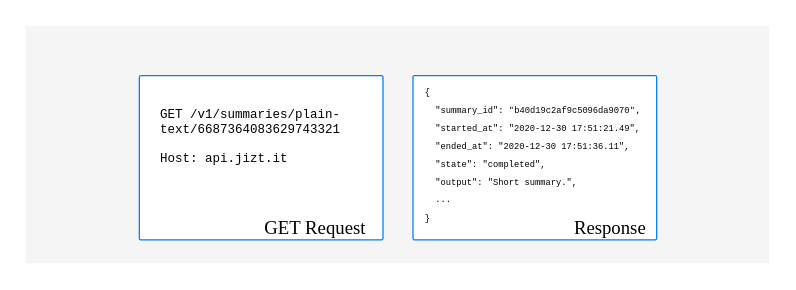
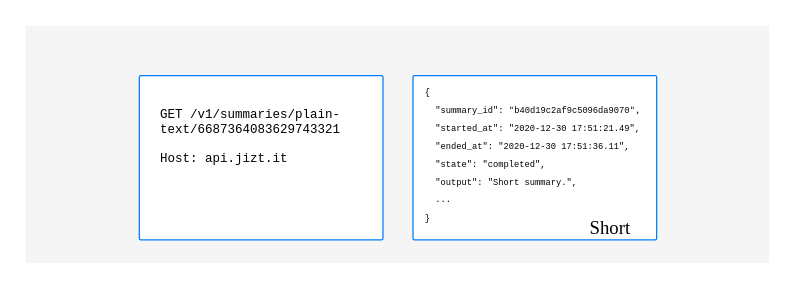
  <mxCell id="0" />
  <mxCell id="1" parent="0" />
  <mxCell id="2" value="" style="rounded=0;whiteSpace=wrap;html=1;strokeColor=none;fillColor=#F5F5F5;" vertex="1" parent="1"><mxGeometry x="20" y="20" width="595" height="190" as="geometry" /></mxCell>
  <mxCell id="3" value="" style="rounded=1;whiteSpace=wrap;html=1;arcSize=1;strokeColor=#007cffff;fillColor=#FFFFFF;fontFamily=Ubuntu;fontSource=https%3A%2F%2Ffonts.googleapis.com%2Fcss%3Ffamily%3DUbuntu;" vertex="1" parent="1"><mxGeometry x="111" y="60" width="195" height="131.44" as="geometry" /></mxCell>
  <mxCell id="4" value="" style="rounded=1;whiteSpace=wrap;html=1;arcSize=1;strokeColor=#007cffff;fillColor=#FFFFFF;fontFamily=Ubuntu;fontSource=https%3A%2F%2Ffonts.googleapis.com%2Fcss%3Ffamily%3DUbuntu;" vertex="1" parent="1"><mxGeometry x="330" y="60" width="195" height="131.44" as="geometry" /></mxCell>
  <mxCell id="5" value="&lt;div style=&quot;font-size: 10px&quot;&gt;&lt;font style=&quot;font-size: 10px&quot;&gt;GET /v1/summaries/plain-text/6687364083629743321&lt;/font&gt;&lt;/div&gt;&lt;div style=&quot;font-size: 10px&quot;&gt;&lt;font style=&quot;font-size: 10px&quot;&gt;&lt;br&gt;&lt;/font&gt;&lt;/div&gt;&lt;div style=&quot;font-size: 10px&quot;&gt;&lt;font style=&quot;font-size: 10px&quot;&gt;Host: api.jizt.it&lt;br&gt;&lt;/font&gt;&lt;/div&gt;" style="text;html=1;fillColor=none;align=left;verticalAlign=middle;rounded=0;labelPosition=center;verticalLabelPosition=middle;fontFamily=Courier New;labelBorderColor=none;spacing=0;spacingLeft=0;whiteSpace=wrap;" vertex="1" parent="1"><mxGeometry x="128" y="67" width="161" height="84.01" as="geometry" /></mxCell>
- <mxCell id="6" value="GET &lt;font style=&quot;font-size: 15px&quot;&gt;Request&lt;/font&gt;" style="text;html=1;strokeColor=none;fillColor=none;align=center;verticalAlign=middle;whiteSpace=wrap;rounded=0;fontFamily=Ubuntu;fontSource=https%3A%2F%2Ffonts.googleapis.com%2Fcss%3Ffamily%3DUbuntu;fontSize=15;" vertex="1" parent="1"><mxGeometry x="198" y="171.44" width="108" height="20" as="geometry" /></mxCell>
- <mxCell id="7" value="Response" style="text;html=1;strokeColor=none;fillColor=none;align=center;verticalAlign=middle;whiteSpace=wrap;rounded=0;fontFamily=Ubuntu;fontSource=https%3A%2F%2Ffonts.googleapis.com%2Fcss%3Ffamily%3DUbuntu;fontSize=15;" vertex="1" parent="1"><mxGeometry x="451" y="171.44" width="74" height="20" as="geometry" /></mxCell>
+ <mxCell id="7" value="Short" style="text;html=1;strokeColor=none;fillColor=none;align=center;verticalAlign=middle;whiteSpace=wrap;rounded=0;fontFamily=Ubuntu;fontSource=https%3A%2F%2Ffonts.googleapis.com%2Fcss%3Ffamily%3DUbuntu;fontSize=15;" vertex="1" parent="1"><mxGeometry x="451" y="171.44" width="74" height="20" as="geometry" /></mxCell>
  <mxCell id="8" value="&lt;font style=&quot;font-size: 7px&quot;&gt;{&lt;/font&gt;&lt;br&gt;&lt;div&gt;&lt;font style=&quot;font-size: 7px&quot;&gt;&lt;font style=&quot;font-size: 7px&quot;&gt;&amp;nbsp; &quot;summary_id&quot;: &lt;/font&gt;&lt;/font&gt;&lt;font style=&quot;font-size: 7px&quot;&gt;&lt;font style=&quot;font-size: 7px&quot;&gt;&lt;code&gt;&lt;span class=&quot;token string&quot;&gt;&quot;&lt;font face=&quot;Courier New&quot;&gt;b40d19c2af9c5096da9070&lt;/font&gt;&quot;,&lt;/span&gt;&lt;/code&gt;&lt;/font&gt;&lt;/font&gt;&lt;/div&gt;&lt;div&gt;&lt;font style=&quot;font-size: 7px&quot;&gt;&lt;font style=&quot;font-size: 7px&quot;&gt;&lt;code&gt;&lt;span class=&quot;token string&quot;&gt;&lt;/span&gt;&lt;/code&gt;&lt;/font&gt;&amp;nbsp; &quot;started_at&quot;: &quot;2020-12-30 17:51:21.49&quot;,&lt;/font&gt;&lt;/div&gt;&lt;div&gt;&lt;/div&gt;&lt;font style=&quot;font-size: 7px&quot;&gt;&amp;nbsp; &quot;ended_at&quot;: &quot;&lt;/font&gt;&lt;font style=&quot;font-size: 7px&quot;&gt;&lt;font style=&quot;font-size: 7px&quot;&gt;&lt;font style=&quot;font-size: 7px&quot;&gt;2020-12-30 17:51:36.11&lt;/font&gt;&lt;/font&gt;&quot;,&lt;br&gt;&amp;nbsp; &quot;state&quot;: &quot;completed&quot;,&lt;br&gt;&amp;nbsp; &quot;output&quot;: &lt;/font&gt;&lt;font style=&quot;font-size: 7px&quot;&gt;&lt;font style=&quot;font-size: 7px&quot;&gt;&quot;Short summary.&quot;&lt;/font&gt;,&lt;br&gt;&amp;nbsp; ...&lt;br&gt;}&lt;/font&gt;" style="text;html=1;fillColor=none;align=left;verticalAlign=middle;rounded=0;labelPosition=center;verticalLabelPosition=middle;fontFamily=Courier New;labelBorderColor=none;spacing=0;spacingLeft=0;whiteSpace=wrap;" vertex="1" parent="1"><mxGeometry x="340" y="67.28" width="180" height="111.44" as="geometry" /></mxCell>
